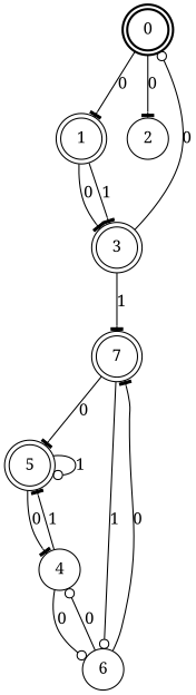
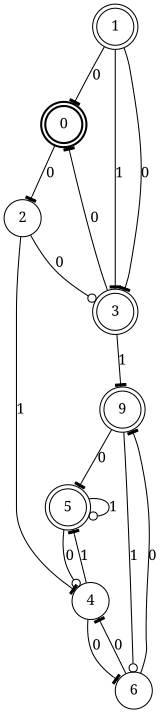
  digraph {
    fontname="Noto Serif"
    node [fontname="Noto Serif" peripheries=2 shape=circle]
    edge [arrowhead=tee fontname="Noto Serif"]
    0 [style=bold]
    1
    2 [peripheries=""]
    3
    4 [peripheries=""]
-   7
+   7 [label=9]
    5
    6 [peripheries=""]
-   0 -> 1 [label=0]
+   1 -> 0 [label=0]
    0 -> 2 [label=0]
    1 -> 3 [label=0]
    1 -> 3 [label=1]
-   3 -> 0 [arrowhead=odot label=0]
+   2 -> 3 [arrowhead=odot label=0]
+   2 -> 4 [label=1]
+   3 -> 0 [label=0]
    3 -> 7 [label=1]
    4 -> 5 [label=1]
-   4 -> 6 [arrowhead=odot label=0]
+   4 -> 6 [label=0]
    7 -> 5 [label=0]
    7 -> 6 [arrowhead=odot label=1]
-   5 -> 4 [label=0]
+   5 -> 4 [arrowhead=odot label=0]
    5 -> 5 [arrowhead=odot label=1]
-   6 -> 4 [arrowhead=odot label=0]
+   6 -> 4 [label=0]
    6 -> 7 [label=0]
  }
